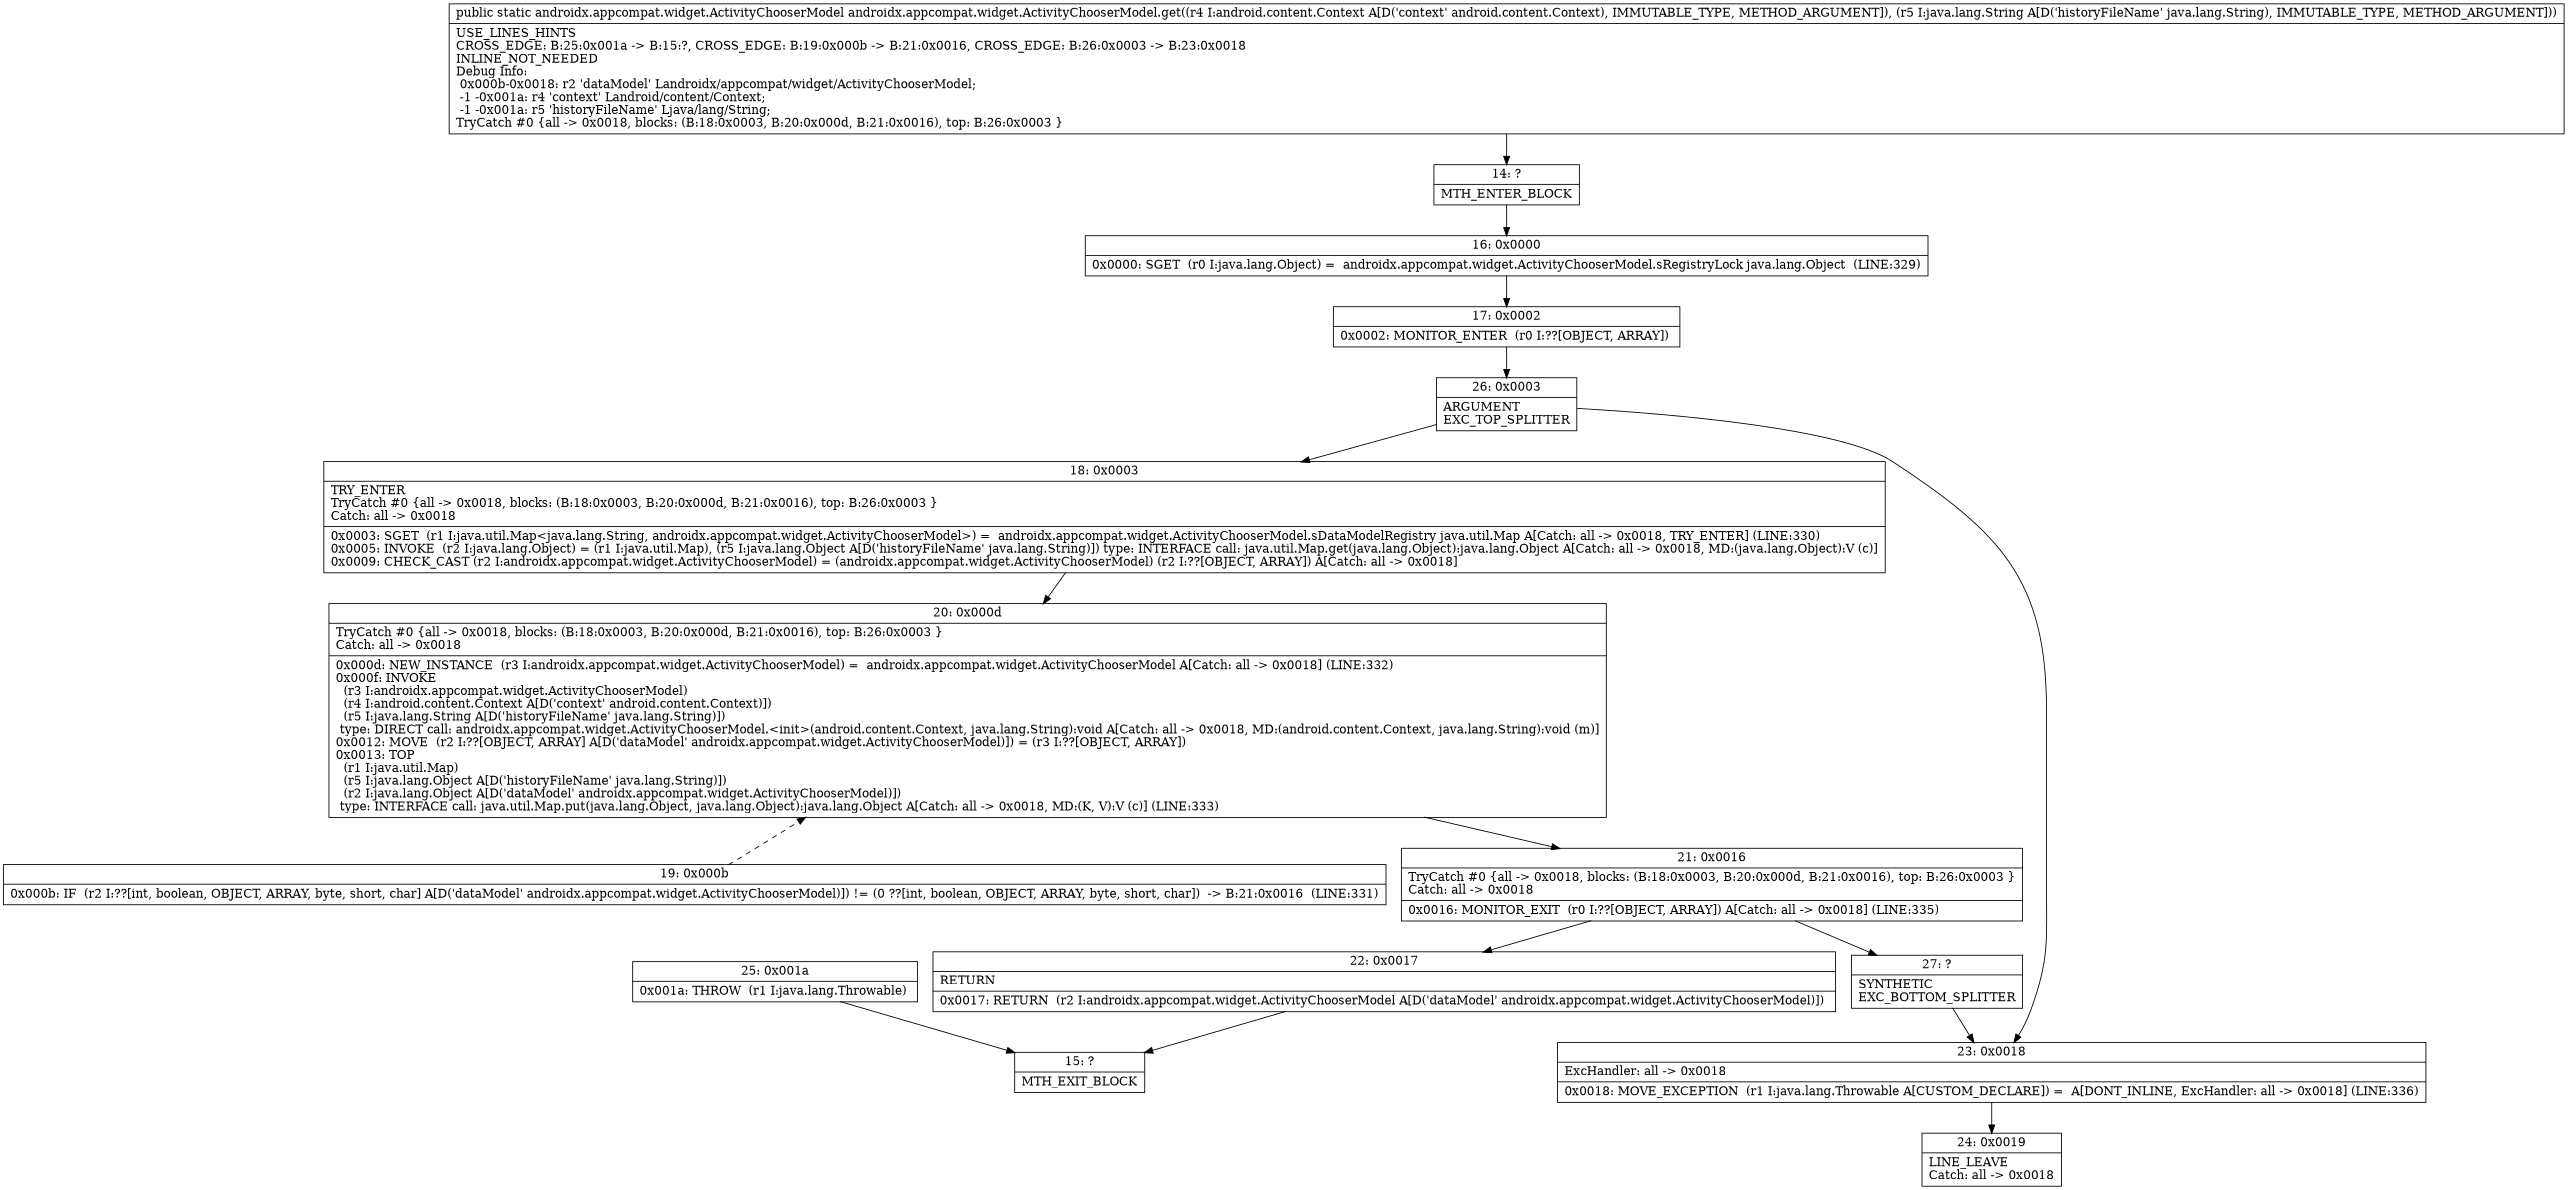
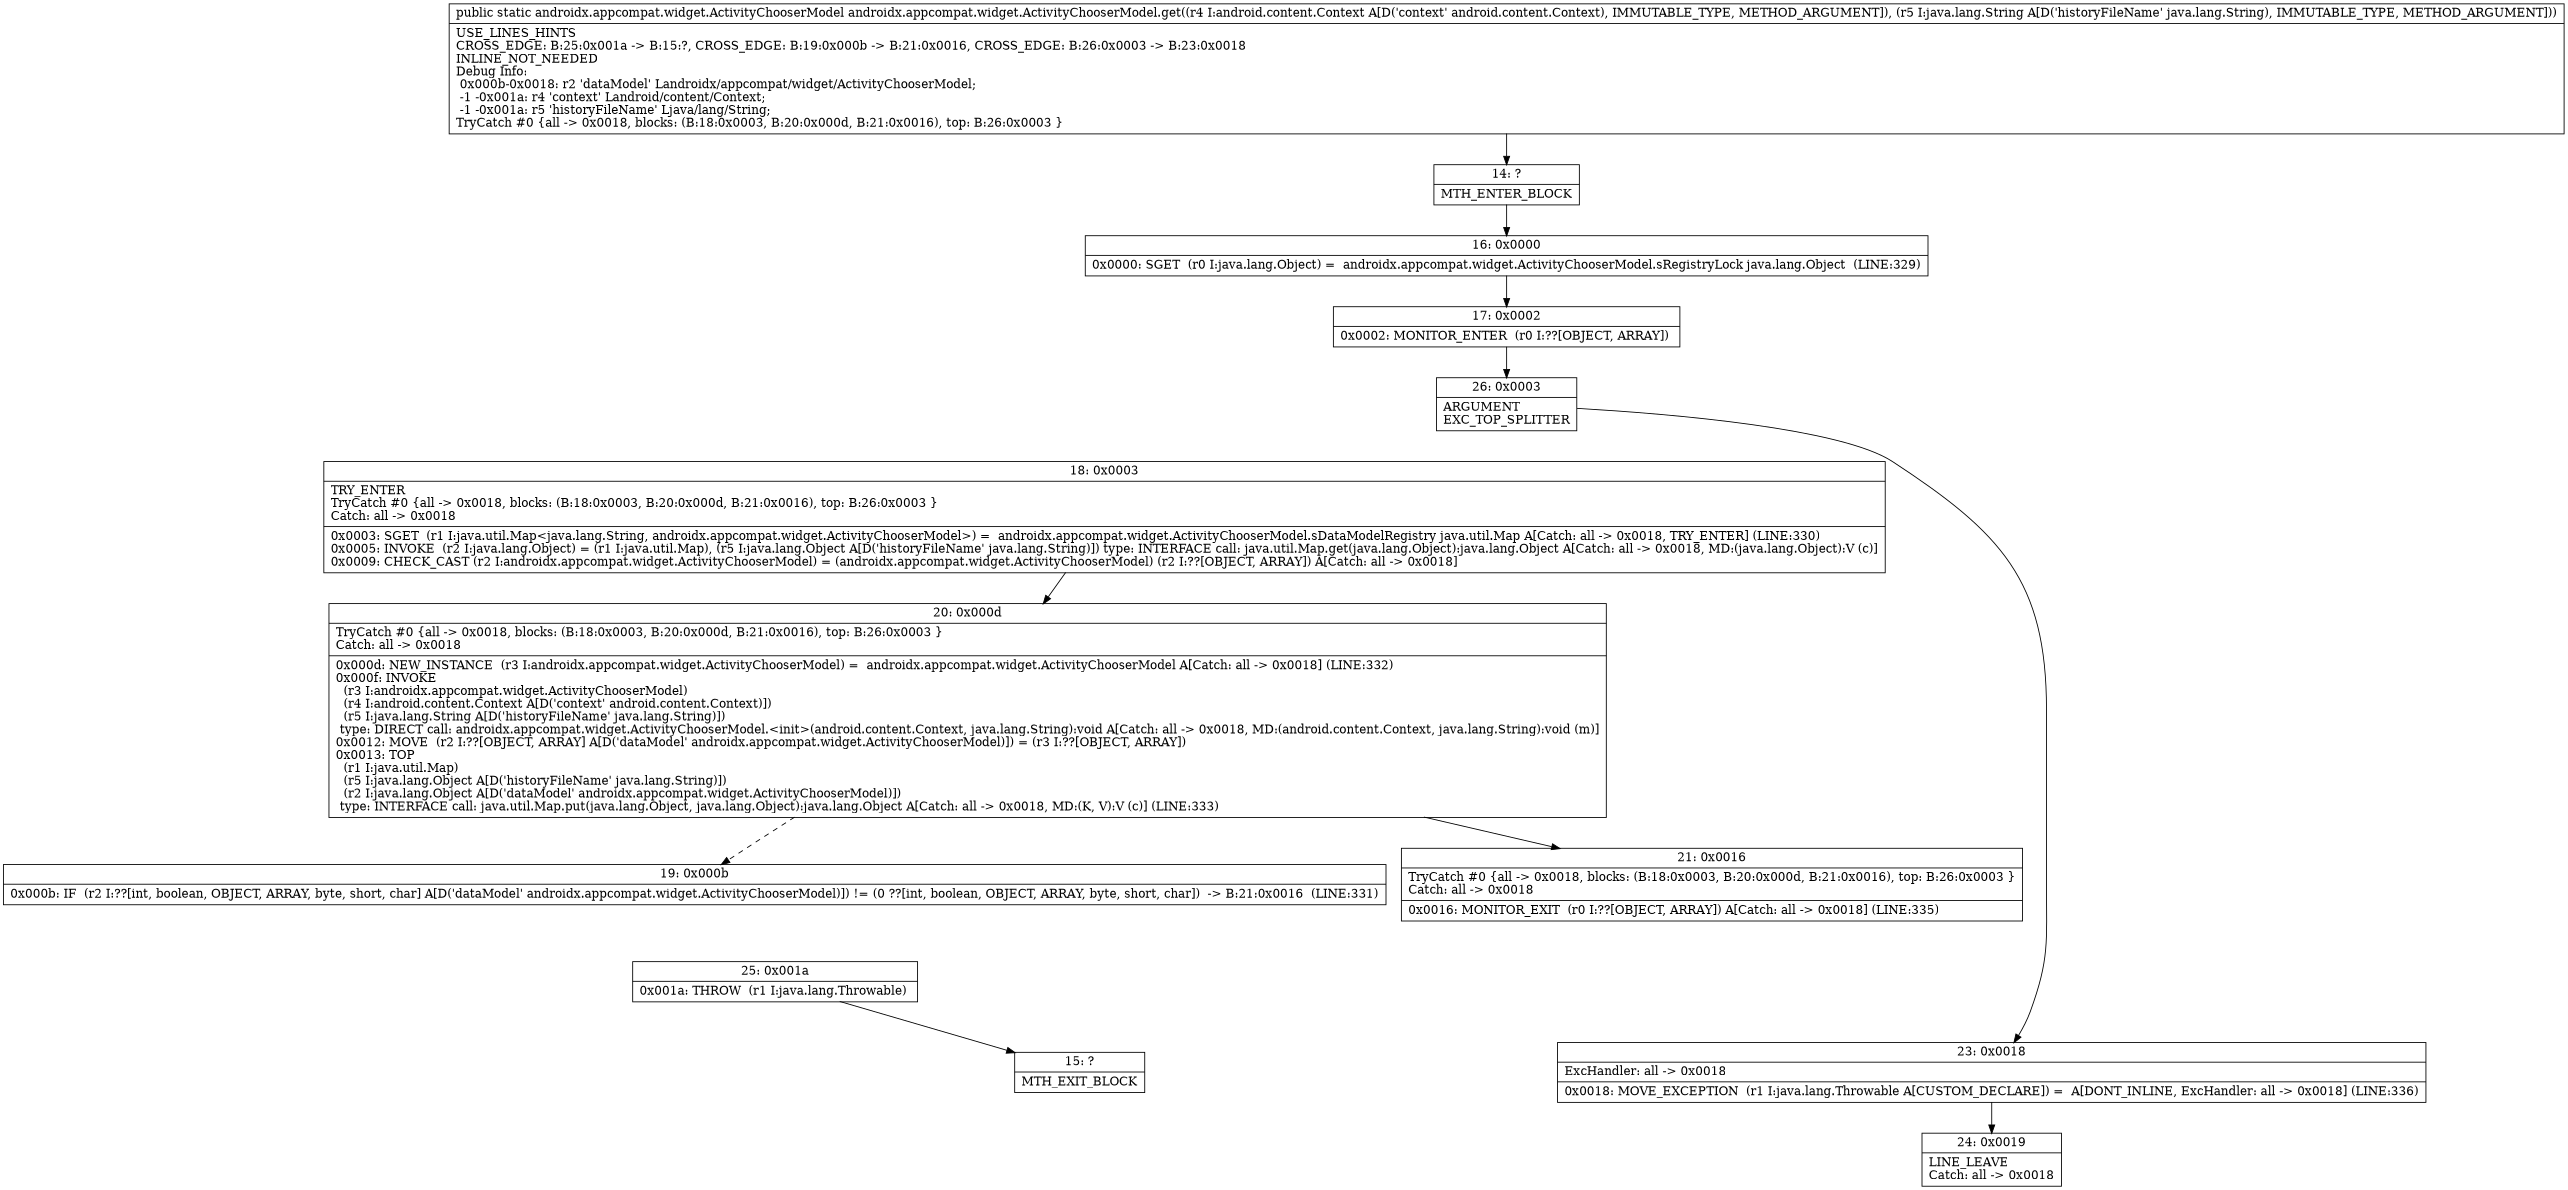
  digraph {
    node [shape=record]
    n1 [label="{14\:\ ?|MTH_ENTER_BLOCK\l}"]
    n2 [label="{16\:\ 0x0000|0x0000: SGET  (r0 I:java.lang.Object) =  androidx.appcompat.widget.ActivityChooserModel.sRegistryLock java.lang.Object  (LINE:329)\l}"]
    n3 [label="{17\:\ 0x0002|0x0002: MONITOR_ENTER  (r0 I:??[OBJECT, ARRAY]) \l}"]
    n4 [label="{26\:\ 0x0003|ARGUMENT\lEXC_TOP_SPLITTER\l}"]
    n5 [label="{18\:\ 0x0003|TRY_ENTER\lTryCatch #0 \{all \-\> 0x0018, blocks: (B:18:0x0003, B:20:0x000d, B:21:0x0016), top: B:26:0x0003 \}\lCatch: all \-\> 0x0018\l|0x0003: SGET  (r1 I:java.util.Map\<java.lang.String, androidx.appcompat.widget.ActivityChooserModel\>) =  androidx.appcompat.widget.ActivityChooserModel.sDataModelRegistry java.util.Map A[Catch: all \-\> 0x0018, TRY_ENTER] (LINE:330)\l0x0005: INVOKE  (r2 I:java.lang.Object) = (r1 I:java.util.Map), (r5 I:java.lang.Object A[D('historyFileName' java.lang.String)]) type: INTERFACE call: java.util.Map.get(java.lang.Object):java.lang.Object A[Catch: all \-\> 0x0018, MD:(java.lang.Object):V (c)]\l0x0009: CHECK_CAST (r2 I:androidx.appcompat.widget.ActivityChooserModel) = (androidx.appcompat.widget.ActivityChooserModel) (r2 I:??[OBJECT, ARRAY]) A[Catch: all \-\> 0x0018]\l}"]
    n6 [label="{23\:\ 0x0018|ExcHandler: all \-\> 0x0018\l|0x0018: MOVE_EXCEPTION  (r1 I:java.lang.Throwable A[CUSTOM_DECLARE]) =  A[DONT_INLINE, ExcHandler: all \-\> 0x0018] (LINE:336)\l}"]
    n7 [label="{20\:\ 0x000d|TryCatch #0 \{all \-\> 0x0018, blocks: (B:18:0x0003, B:20:0x000d, B:21:0x0016), top: B:26:0x0003 \}\lCatch: all \-\> 0x0018\l|0x000d: NEW_INSTANCE  (r3 I:androidx.appcompat.widget.ActivityChooserModel) =  androidx.appcompat.widget.ActivityChooserModel A[Catch: all \-\> 0x0018] (LINE:332)\l0x000f: INVOKE  \l  (r3 I:androidx.appcompat.widget.ActivityChooserModel)\l  (r4 I:android.content.Context A[D('context' android.content.Context)])\l  (r5 I:java.lang.String A[D('historyFileName' java.lang.String)])\l type: DIRECT call: androidx.appcompat.widget.ActivityChooserModel.\<init\>(android.content.Context, java.lang.String):void A[Catch: all \-\> 0x0018, MD:(android.content.Context, java.lang.String):void (m)]\l0x0012: MOVE  (r2 I:??[OBJECT, ARRAY] A[D('dataModel' androidx.appcompat.widget.ActivityChooserModel)]) = (r3 I:??[OBJECT, ARRAY]) \l0x0013: TOP  \l  (r1 I:java.util.Map)\l  (r5 I:java.lang.Object A[D('historyFileName' java.lang.String)])\l  (r2 I:java.lang.Object A[D('dataModel' androidx.appcompat.widget.ActivityChooserModel)])\l type: INTERFACE call: java.util.Map.put(java.lang.Object, java.lang.Object):java.lang.Object A[Catch: all \-\> 0x0018, MD:(K, V):V (c)] (LINE:333)\l}"]
    n8 [label="{24\:\ 0x0019|LINE_LEAVE\lCatch: all \-\> 0x0018\l}"]
    n9 [label="{19\:\ 0x000b|0x000b: IF  (r2 I:??[int, boolean, OBJECT, ARRAY, byte, short, char] A[D('dataModel' androidx.appcompat.widget.ActivityChooserModel)]) != (0 ??[int, boolean, OBJECT, ARRAY, byte, short, char])  \-\> B:21:0x0016  (LINE:331)\l}"]
    n10 [label="{21\:\ 0x0016|TryCatch #0 \{all \-\> 0x0018, blocks: (B:18:0x0003, B:20:0x000d, B:21:0x0016), top: B:26:0x0003 \}\lCatch: all \-\> 0x0018\l|0x0016: MONITOR_EXIT  (r0 I:??[OBJECT, ARRAY]) A[Catch: all \-\> 0x0018] (LINE:335)\l}"]
-   n11 [label="{22\:\ 0x0017|RETURN\l|0x0017: RETURN  (r2 I:androidx.appcompat.widget.ActivityChooserModel A[D('dataModel' androidx.appcompat.widget.ActivityChooserModel)]) \l}"]
-   n12 [label="{27\:\ ?|SYNTHETIC\lEXC_BOTTOM_SPLITTER\l}"]
    n13 [label="{15\:\ ?|MTH_EXIT_BLOCK\l}"]
    n14 [label="{25\:\ 0x001a|0x001a: THROW  (r1 I:java.lang.Throwable) \l}"]
    n15 [label="{public static androidx.appcompat.widget.ActivityChooserModel androidx.appcompat.widget.ActivityChooserModel.get((r4 I:android.content.Context A[D('context' android.content.Context), IMMUTABLE_TYPE, METHOD_ARGUMENT]), (r5 I:java.lang.String A[D('historyFileName' java.lang.String), IMMUTABLE_TYPE, METHOD_ARGUMENT]))  | USE_LINES_HINTS\lCROSS_EDGE: B:25:0x001a \-\> B:15:?, CROSS_EDGE: B:19:0x000b \-\> B:21:0x0016, CROSS_EDGE: B:26:0x0003 \-\> B:23:0x0018\lINLINE_NOT_NEEDED\lDebug Info:\l  0x000b\-0x0018: r2 'dataModel' Landroidx\/appcompat\/widget\/ActivityChooserModel;\l  \-1 \-0x001a: r4 'context' Landroid\/content\/Context;\l  \-1 \-0x001a: r5 'historyFileName' Ljava\/lang\/String;\lTryCatch #0 \{all \-\> 0x0018, blocks: (B:18:0x0003, B:20:0x000d, B:21:0x0016), top: B:26:0x0003 \}\l}"]
    n1 -> n2
    n2 -> n3
    n3 -> n4
-   n4 -> n5
    n4 -> n6
    n5 -> n7
    n6 -> n8
    n7 -> n10
-   n9 -> n7 [style=dashed]
-   n10 -> n11
-   n10 -> n12
-   n11 -> n13
-   n12 -> n6
+   n7 -> n9 [style=dashed]
    n14 -> n13
    n15 -> n1
  }
